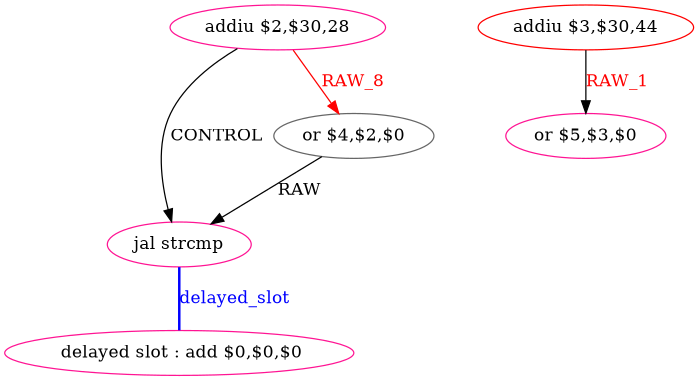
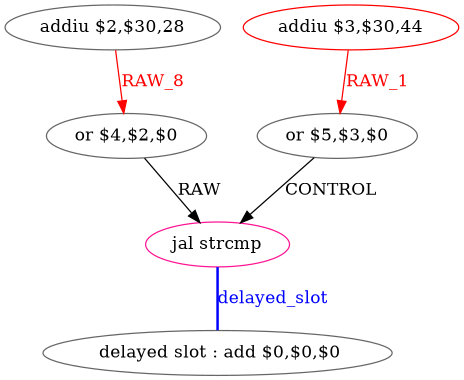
  digraph {
    node [color=deeppink shape=ellipse]
-   n1 [label=" delayed slot : add $0,$0,$0"]
+   n1 [color=gray40 label=" delayed slot : add $0,$0,$0"]
    n2 [label="jal strcmp"]
-   n3 [label="addiu $2,$30,28"]
+   n3 [color=gray40 label="addiu $2,$30,28"]
    n4 [color=gray40 label="or $4,$2,$0"]
    n5 [color=red label="addiu $3,$30,44"]
-   n6 [label="or $5,$3,$0"]
+   n6 [color=gray40 label="or $5,$3,$0"]
    n2 -> n1 [color=blue dir=none fontcolor=blue label=delayed_slot style=bold]
    n3 -> n4 [color=red fontcolor=red label=RAW_8]
    n4 -> n2 [label=RAW]
-   n5 -> n6 [color=black fontcolor=red label=RAW_1]
-   n3 -> n2 [label=CONTROL]
+   n5 -> n6 [color=red fontcolor=red label=RAW_1]
+   n6 -> n2 [label=CONTROL]
  }
